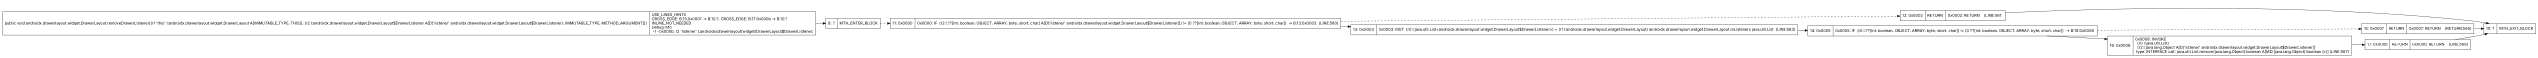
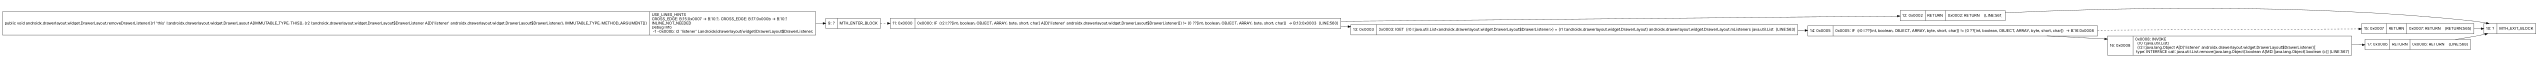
  digraph {
    fontname=Inter
    rankdir=LR
    node [fontname=Inter shape=record]
    edge [fontname=Inter]
    n1 [label="{9\:\ ?|MTH_ENTER_BLOCK\l}"]
    n2 [label="{11\:\ 0x0000|0x0000: IF  (r2 I:??[int, boolean, OBJECT, ARRAY, byte, short, char] A[D('listener' androidx.drawerlayout.widget.DrawerLayout$DrawerListener)]) != (0 ??[int, boolean, OBJECT, ARRAY, byte, short, char])  \-\> B:13:0x0003  (LINE:560)\l}"]
    n3 [label="{12\:\ 0x0002|RETURN\l|0x0002: RETURN    (LINE:561)\l}"]
    n4 [label="{13\:\ 0x0003|0x0003: IGET  (r0 I:java.util.List\<androidx.drawerlayout.widget.DrawerLayout$DrawerListener\>) = (r1 I:androidx.drawerlayout.widget.DrawerLayout) androidx.drawerlayout.widget.DrawerLayout.mListeners java.util.List  (LINE:563)\l}"]
    n5 [label="{10\:\ ?|MTH_EXIT_BLOCK\l}"]
    n6 [label="{14\:\ 0x0005|0x0005: IF  (r0 I:??[int, boolean, OBJECT, ARRAY, byte, short, char]) != (0 ??[int, boolean, OBJECT, ARRAY, byte, short, char])  \-\> B:16:0x0008 \l}"]
    n7 [label="{15\:\ 0x0007|RETURN\l|0x0007: RETURN    (RETURN:565)\l}"]
    n8 [label="{16\:\ 0x0008|0x0008: INVOKE  \l  (r0 I:java.util.List)\l  (r2 I:java.lang.Object A[D('listener' androidx.drawerlayout.widget.DrawerLayout$DrawerListener)])\l type: INTERFACE call: java.util.List.remove(java.lang.Object):boolean A[MD:(java.lang.Object):boolean (c)] (LINE:567)\l}"]
    n9 [label="{17\:\ 0x000b|RETURN\l|0x000b: RETURN    (LINE:568)\l}"]
    n10 [label="{public void androidx.drawerlayout.widget.DrawerLayout.removeDrawerListener((r1 'this' I:androidx.drawerlayout.widget.DrawerLayout A[IMMUTABLE_TYPE, THIS]), (r2 I:androidx.drawerlayout.widget.DrawerLayout$DrawerListener A[D('listener' androidx.drawerlayout.widget.DrawerLayout$DrawerListener), IMMUTABLE_TYPE, METHOD_ARGUMENT]))  | USE_LINES_HINTS\lCROSS_EDGE: B:15:0x0007 \-\> B:10:?, CROSS_EDGE: B:17:0x000b \-\> B:10:?\lINLINE_NOT_NEEDED\lDebug Info:\l  \-1 \-0x000b: r2 'listener' Landroidx\/drawerlayout\/widget\/DrawerLayout$DrawerListener;\l}"]
    n1 -> n2 [style=dashed]
-   n2 -> n3 [style=dashed]
+   n2 -> n3 [style=solid]
    n2 -> n4
    n3 -> n5
    n4 -> n6
    n6 -> n7 [style=dashed]
    n6 -> n8
    n7 -> n5
    n8 -> n9
    n9 -> n5
    n10 -> n1
  }
